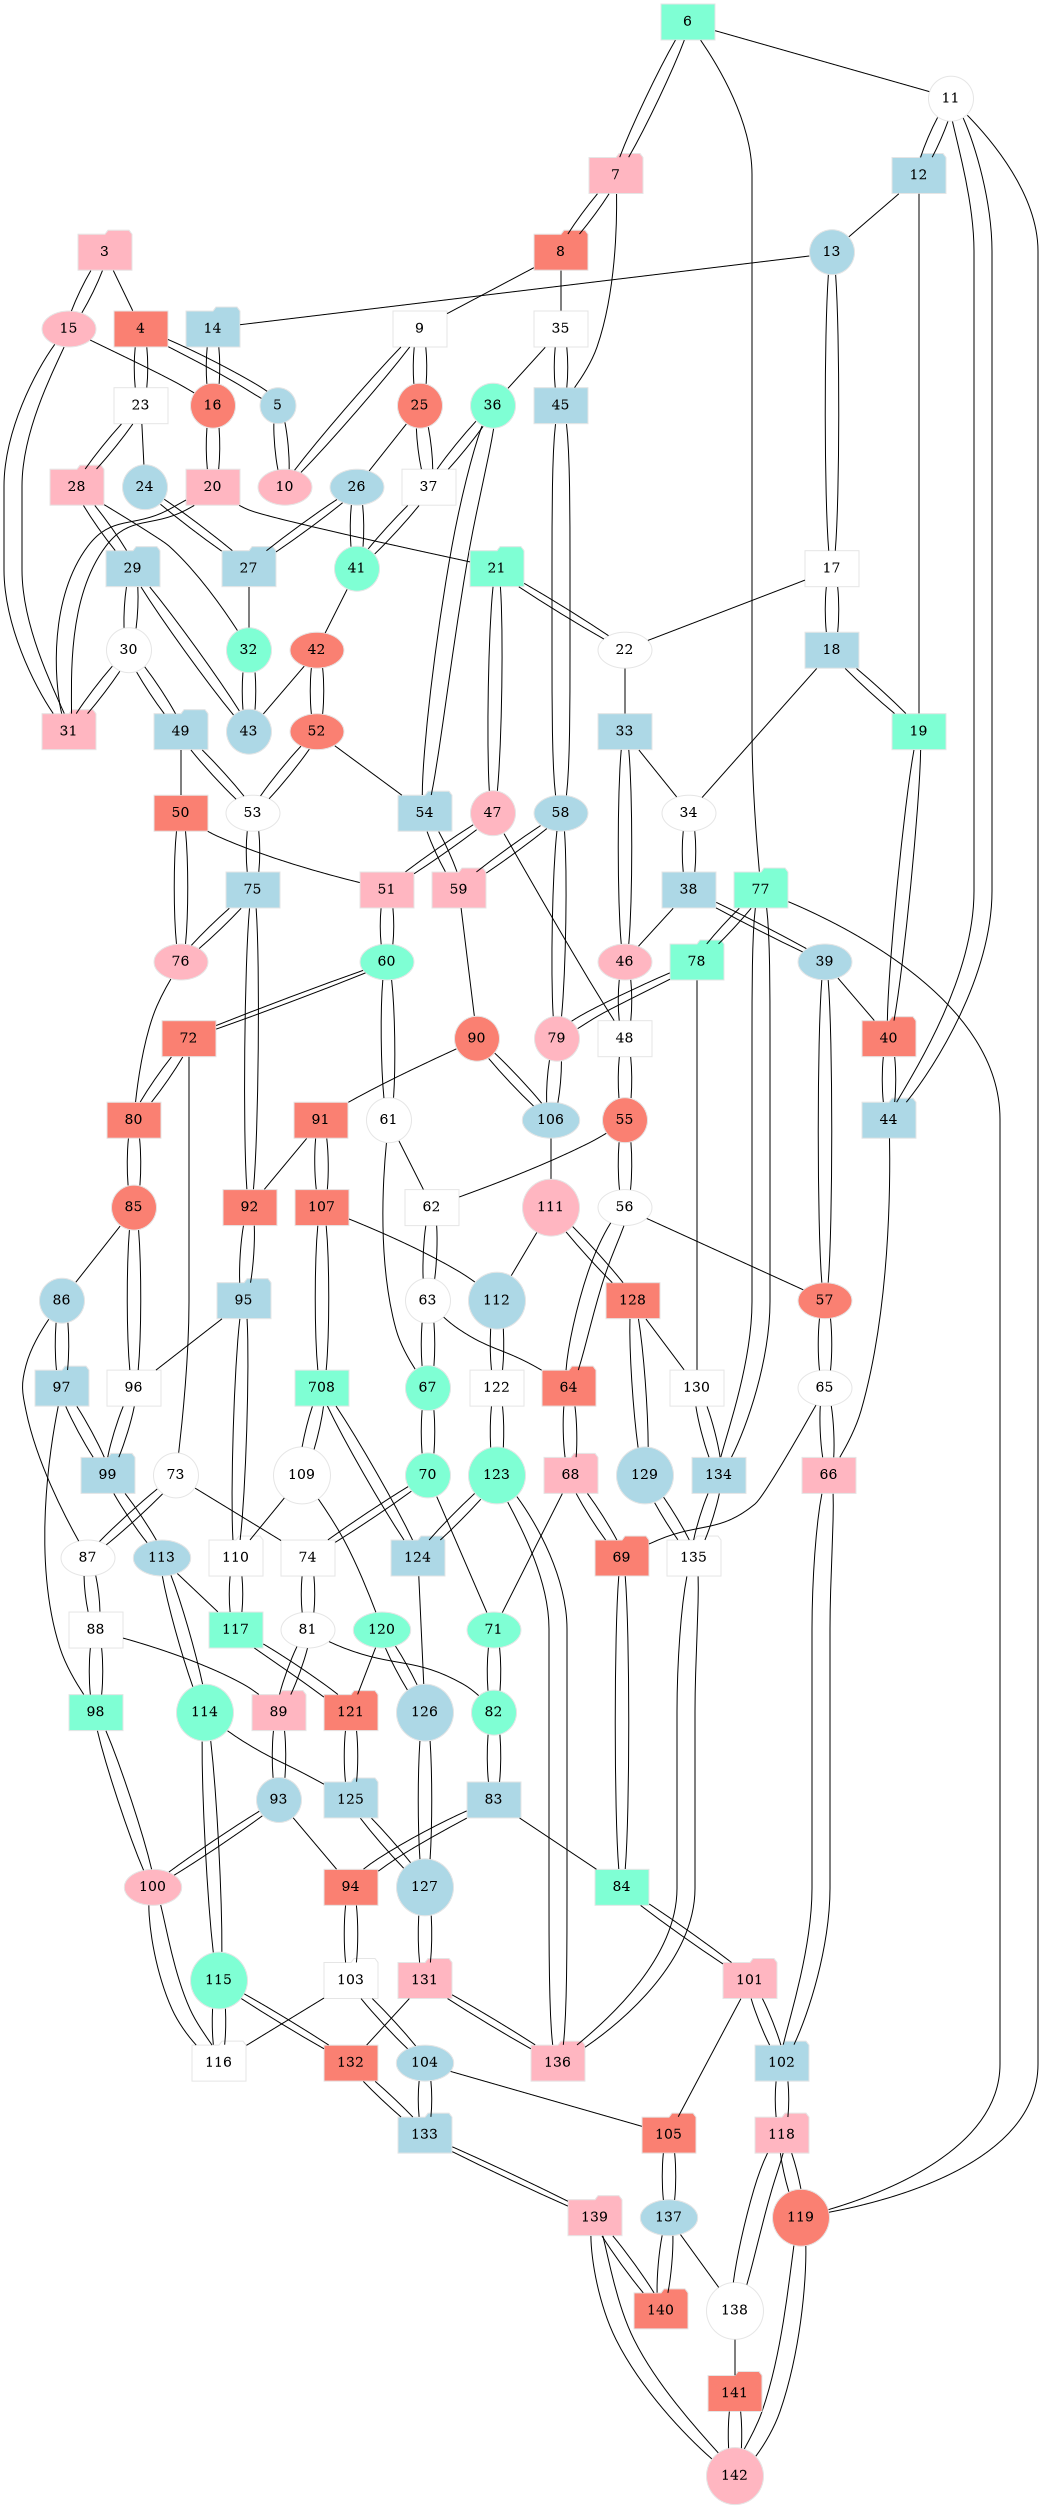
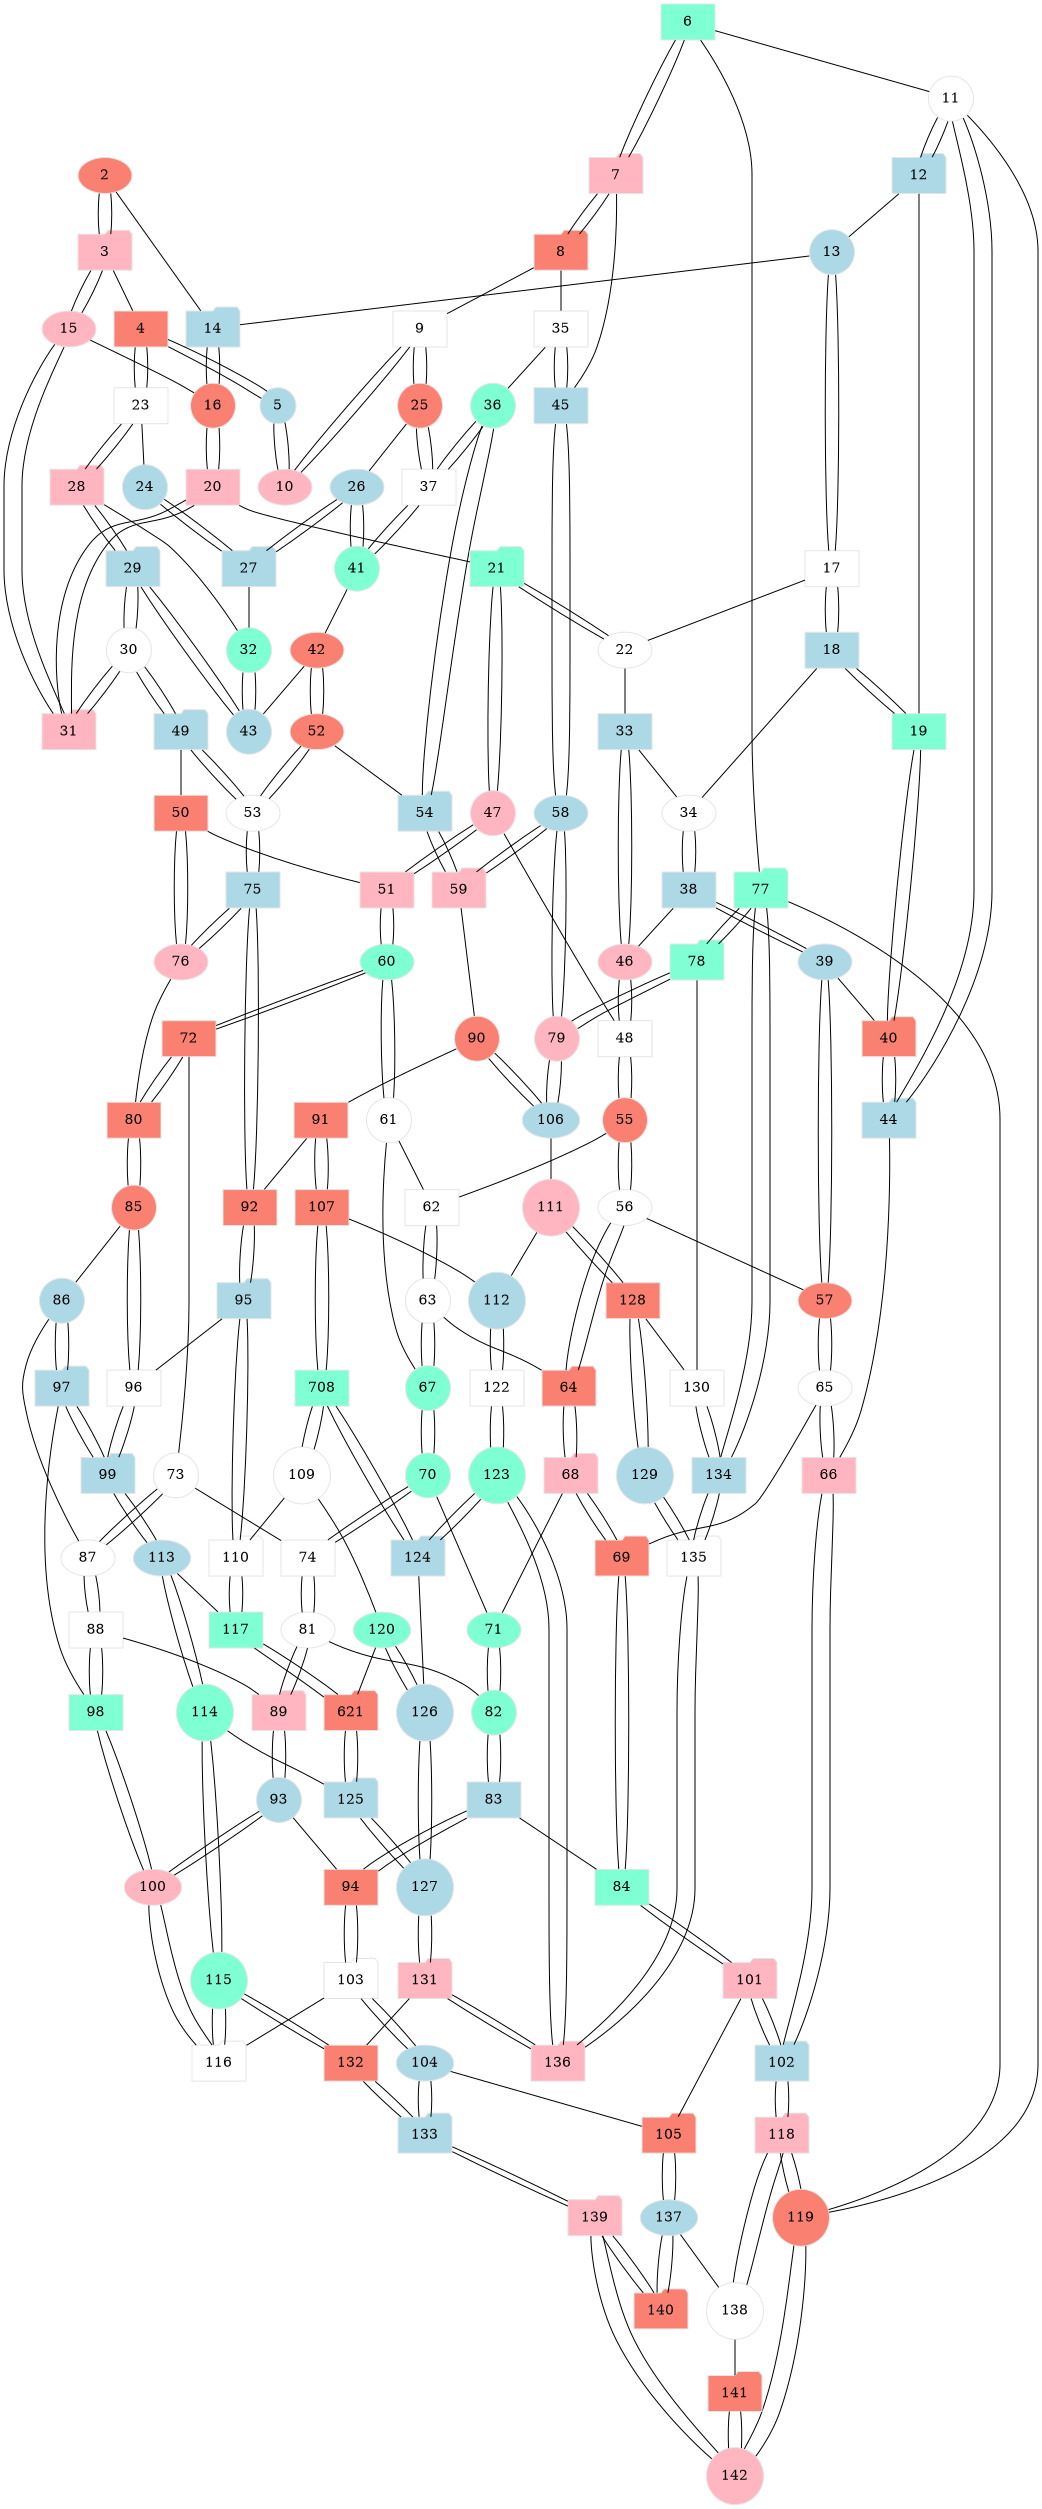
  graph {
    node [color=gray90 fillcolor=lightblue shape=folder style=filled]
+   2 [fillcolor=salmon shape=ellipse]
    3 [fillcolor=lightpink]
    14
    6 [fillcolor=aquamarine shape=box]
    7 [fillcolor=lightpink]
    11 [fillcolor=white shape=circle]
    77 [fillcolor=aquamarine]
    4 [fillcolor=salmon shape=box]
    15 [fillcolor=lightpink shape=ellipse]
    16 [fillcolor=salmon shape=circle]
    5 [shape=circle]
    23 [fillcolor=white shape=box]
    31 [fillcolor=lightpink]
    10 [fillcolor=lightpink shape=ellipse]
    24 [shape=circle]
    28 [fillcolor=lightpink]
    8 [fillcolor=salmon]
    45 [shape=box]
    12
    44
    119 [fillcolor=salmon shape=circle]
    78 [fillcolor=aquamarine]
    134 [shape=box]
    9 [fillcolor=white shape=box]
    35 [fillcolor=white shape=box]
    58 [shape=ellipse]
    25 [fillcolor=salmon shape=circle]
    36 [fillcolor=aquamarine shape=circle]
    26 [shape=ellipse]
    37 [fillcolor=white shape=box]
    13 [shape=circle]
    19 [fillcolor=aquamarine shape=box]
    66 [fillcolor=lightpink shape=box]
    142 [fillcolor=lightpink shape=circle]
    17 [fillcolor=white shape=box]
    40 [fillcolor=salmon]
    18 [shape=box]
    22 [fillcolor=white shape=ellipse]
    20 [fillcolor=lightpink shape=box]
    21 [fillcolor=aquamarine]
    34 [fillcolor=white shape=ellipse]
    33 [shape=box]
    38 [shape=box]
    47 [fillcolor=lightpink shape=circle]
    48 [fillcolor=white shape=box]
    51 [fillcolor=lightpink shape=box]
    46 [fillcolor=lightpink shape=ellipse]
    27
    32 [fillcolor=aquamarine shape=circle]
    29
    41 [fillcolor=aquamarine shape=circle]
    42 [fillcolor=salmon shape=ellipse]
    43 [shape=circle]
    30 [fillcolor=white shape=circle]
    49
    50 [fillcolor=salmon shape=box]
    53 [fillcolor=white shape=ellipse]
    39 [shape=ellipse]
    54
    59 [fillcolor=lightpink]
    57 [fillcolor=salmon shape=ellipse]
    65 [fillcolor=white shape=ellipse]
    52 [fillcolor=salmon shape=ellipse]
    102
    79 [fillcolor=lightpink shape=circle]
    55 [fillcolor=salmon shape=circle]
    60 [fillcolor=aquamarine shape=ellipse]
    56 [fillcolor=white shape=ellipse]
    62 [fillcolor=white shape=box]
    76 [fillcolor=lightpink shape=ellipse]
    75 [shape=box]
    80 [fillcolor=salmon shape=box]
    61 [fillcolor=white shape=circle]
    72 [fillcolor=salmon shape=box]
    92 [fillcolor=salmon shape=box]
    90 [fillcolor=salmon shape=circle]
    64 [fillcolor=salmon]
    63 [fillcolor=white shape=circle]
    68 [fillcolor=lightpink]
    69 [fillcolor=salmon]
    106 [shape=ellipse]
    91 [fillcolor=salmon shape=box]
    67 [fillcolor=aquamarine shape=circle]
    73 [fillcolor=white shape=circle]
    70 [fillcolor=aquamarine shape=circle]
    71 [fillcolor=aquamarine shape=ellipse]
    84 [fillcolor=aquamarine shape=box]
    118 [fillcolor=lightpink]
    74 [fillcolor=white shape=box]
    82 [fillcolor=aquamarine shape=circle]
    101 [fillcolor=lightpink]
    81 [fillcolor=white shape=ellipse]
    83 [shape=box]
    87 [fillcolor=white shape=ellipse]
    85 [fillcolor=salmon shape=circle]
    88 [fillcolor=white shape=box]
    89 [fillcolor=lightpink]
    95
    130 [fillcolor=white shape=box]
    135 [fillcolor=white]
    111 [fillcolor=lightpink shape=circle]
    86 [shape=circle]
    96 [fillcolor=white shape=box]
    93 [shape=circle]
    94 [fillcolor=salmon shape=box]
    103 [fillcolor=white]
    105 [fillcolor=salmon]
    97
    99
    98 [fillcolor=aquamarine shape=box]
    100 [fillcolor=lightpink shape=ellipse]
    107 [fillcolor=salmon shape=box]
    n113 [fillcolor=aquamarine label=708 shape=box]
    112 [shape=circle]
    110 [fillcolor=white]
    116 [fillcolor=white]
    104 [shape=ellipse]
    117 [fillcolor=aquamarine shape=box]
    113 [shape=ellipse]
    114 [fillcolor=aquamarine shape=circle]
    137 [shape=ellipse]
    138 [fillcolor=white shape=circle]
    133
    139 [fillcolor=lightpink]
    140 [fillcolor=salmon]
    128 [fillcolor=salmon shape=box]
    109 [fillcolor=white shape=circle]
    124
    122 [fillcolor=white shape=box]
    120 [fillcolor=aquamarine shape=ellipse]
    126 [shape=circle]
-   121 [fillcolor=salmon]
+   121 [fillcolor=salmon label=621]
    129 [shape=circle]
    123 [fillcolor=aquamarine shape=circle]
    115 [fillcolor=aquamarine shape=circle]
    125
    132 [fillcolor=salmon shape=box]
    127 [shape=circle]
    141 [fillcolor=salmon]
    136 [fillcolor=lightpink]
    131 [fillcolor=lightpink]
+   2 -- 3
+   2 -- 3
+   2 -- 14
    3 -- 4
    3 -- 15
    3 -- 15
    14 -- 16
    14 -- 16
    6 -- 7
    6 -- 7
    6 -- 11
    6 -- 77
    7 -- 8
    7 -- 8
    7 -- 45
    11 -- 12
    11 -- 12
    11 -- 44
    11 -- 44
    11 -- 119
    77 -- 119
    77 -- 78
    77 -- 78
    77 -- 134
    77 -- 134
    4 -- 5
    4 -- 5
    4 -- 23
    4 -- 23
    15 -- 16
    15 -- 31
    15 -- 31
    16 -- 20
    16 -- 20
    5 -- 10
    5 -- 10
    23 -- 24
    23 -- 28
    23 -- 28
    24 -- 27
    24 -- 27
    28 -- 32
    28 -- 29
    28 -- 29
    8 -- 9
    8 -- 35
    45 -- 58
    45 -- 58
    12 -- 13
    12 -- 19
    44 -- 66
    119 -- 142
    119 -- 142
    78 -- 79
    78 -- 79
    78 -- 130
    134 -- 135
    134 -- 135
    9 -- 10
    9 -- 10
    9 -- 25
    9 -- 25
    35 -- 45
    35 -- 45
    35 -- 36
    58 -- 59
    58 -- 59
    58 -- 79
    58 -- 79
    25 -- 26
    25 -- 37
    25 -- 37
    36 -- 37
    36 -- 37
    36 -- 54
    36 -- 54
    26 -- 27
    26 -- 27
    26 -- 41
    26 -- 41
    37 -- 41
    37 -- 41
    13 -- 14
    13 -- 17
    13 -- 17
    19 -- 40
    19 -- 40
    66 -- 102
    66 -- 102
    17 -- 18
    17 -- 18
    17 -- 22
    40 -- 44
    40 -- 44
    18 -- 19
    18 -- 19
    18 -- 34
    22 -- 33
    20 -- 31
    20 -- 31
    20 -- 21
    21 -- 22
    21 -- 22
    21 -- 47
    21 -- 47
    34 -- 38
    34 -- 38
    33 -- 34
    33 -- 46
    33 -- 46
    38 -- 46
    38 -- 39
    38 -- 39
    47 -- 48
    47 -- 51
    47 -- 51
    48 -- 55
    48 -- 55
    51 -- 60
    51 -- 60
    46 -- 48
    46 -- 48
    27 -- 32
    32 -- 43
    32 -- 43
    29 -- 43
    29 -- 43
    29 -- 30
    29 -- 30
    41 -- 42
    42 -- 43
    42 -- 52
    42 -- 52
    30 -- 31
    30 -- 31
    30 -- 49
    30 -- 49
    49 -- 50
    49 -- 53
    49 -- 53
    50 -- 51
    50 -- 76
    50 -- 76
    53 -- 75
    53 -- 75
    39 -- 40
    39 -- 57
    39 -- 57
    54 -- 59
    54 -- 59
    59 -- 90
    57 -- 65
    57 -- 65
    65 -- 66
    65 -- 66
    65 -- 69
    52 -- 53
    52 -- 53
    52 -- 54
    102 -- 118
    102 -- 118
    79 -- 106
    79 -- 106
    55 -- 56
    55 -- 56
    55 -- 62
    60 -- 61
    60 -- 61
    60 -- 72
    60 -- 72
    56 -- 57
    56 -- 64
    56 -- 64
    62 -- 63
    62 -- 63
    76 -- 80
    75 -- 76
    75 -- 76
    75 -- 92
    75 -- 92
    80 -- 85
    80 -- 85
    61 -- 62
    61 -- 67
    72 -- 80
    72 -- 80
    72 -- 73
    92 -- 95
    92 -- 95
    90 -- 106
    90 -- 106
    90 -- 91
    64 -- 68
    64 -- 68
    63 -- 64
    63 -- 67
    63 -- 67
    68 -- 69
    68 -- 69
    68 -- 71
    69 -- 84
    69 -- 84
    106 -- 111
    91 -- 92
    91 -- 107
    91 -- 107
    67 -- 70
    67 -- 70
    73 -- 74
    73 -- 87
    73 -- 87
    70 -- 71
    70 -- 74
    70 -- 74
    71 -- 82
    71 -- 82
    84 -- 101
    84 -- 101
    118 -- 119
    118 -- 119
    118 -- 138
    118 -- 138
    74 -- 81
    74 -- 81
    82 -- 83
    82 -- 83
    101 -- 102
    101 -- 102
    101 -- 105
    81 -- 82
    81 -- 89
    81 -- 89
    83 -- 84
    83 -- 94
    83 -- 94
    87 -- 88
    87 -- 88
    85 -- 86
    85 -- 96
    85 -- 96
    88 -- 89
    88 -- 98
    88 -- 98
    89 -- 93
    89 -- 93
    95 -- 96
    95 -- 110
    95 -- 110
    130 -- 134
    130 -- 134
    135 -- 136
    135 -- 136
    111 -- 112
    111 -- 128
    111 -- 128
    86 -- 87
    86 -- 97
    86 -- 97
    96 -- 99
    96 -- 99
    93 -- 94
    93 -- 100
    93 -- 100
    94 -- 103
    94 -- 103
    103 -- 116
    103 -- 104
    103 -- 104
    105 -- 137
    105 -- 137
    97 -- 99
    97 -- 99
    97 -- 98
    99 -- 113
    99 -- 113
    98 -- 100
    98 -- 100
    100 -- 116
    100 -- 116
    107 -- n113
    107 -- n113
    107 -- 112
    n113 -- 109
    n113 -- 109
    n113 -- 124
    n113 -- 124
    112 -- 122
    112 -- 122
    110 -- 117
    110 -- 117
    104 -- 105
    104 -- 133
    104 -- 133
    117 -- 121
    117 -- 121
    113 -- 117
    113 -- 114
    113 -- 114
    114 -- 115
    114 -- 115
    114 -- 125
    137 -- 138
    137 -- 140
    137 -- 140
    138 -- 141
    133 -- 139
    133 -- 139
    139 -- 142
    139 -- 142
    139 -- 140
    139 -- 140
    128 -- 130
    128 -- 129
    128 -- 129
    109 -- 110
    109 -- 120
    124 -- 126
    122 -- 123
    122 -- 123
    120 -- 126
    120 -- 126
    120 -- 121
    126 -- 127
    126 -- 127
    121 -- 125
    121 -- 125
    129 -- 135
    129 -- 135
    123 -- 124
    123 -- 124
    123 -- 136
    123 -- 136
    115 -- 116
    115 -- 116
    115 -- 132
    115 -- 132
    125 -- 127
    125 -- 127
    132 -- 133
    132 -- 133
    127 -- 131
    127 -- 131
    141 -- 142
    141 -- 142
    131 -- 132
    131 -- 136
    131 -- 136
  }
